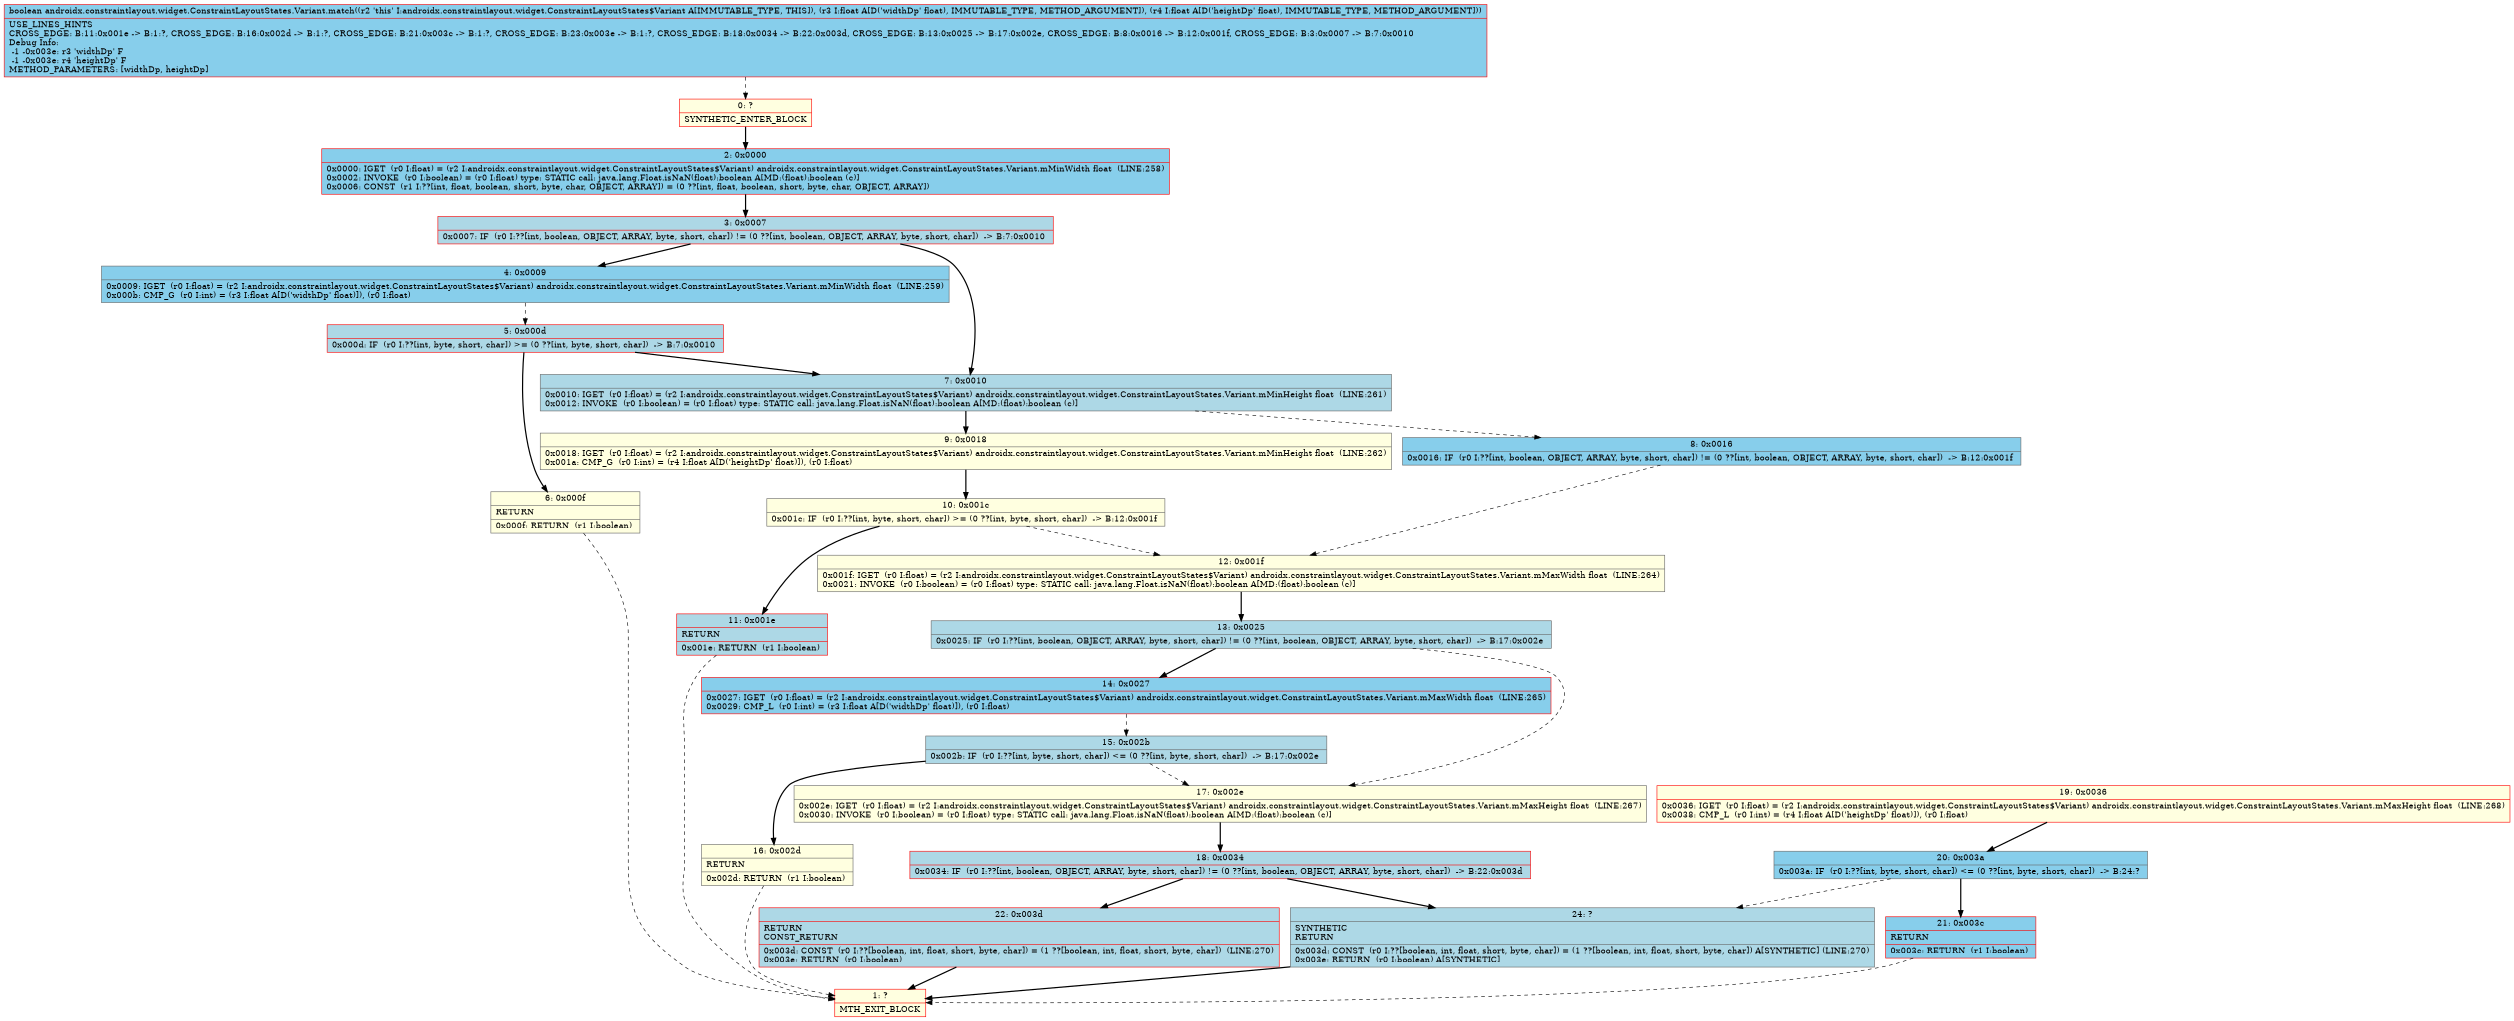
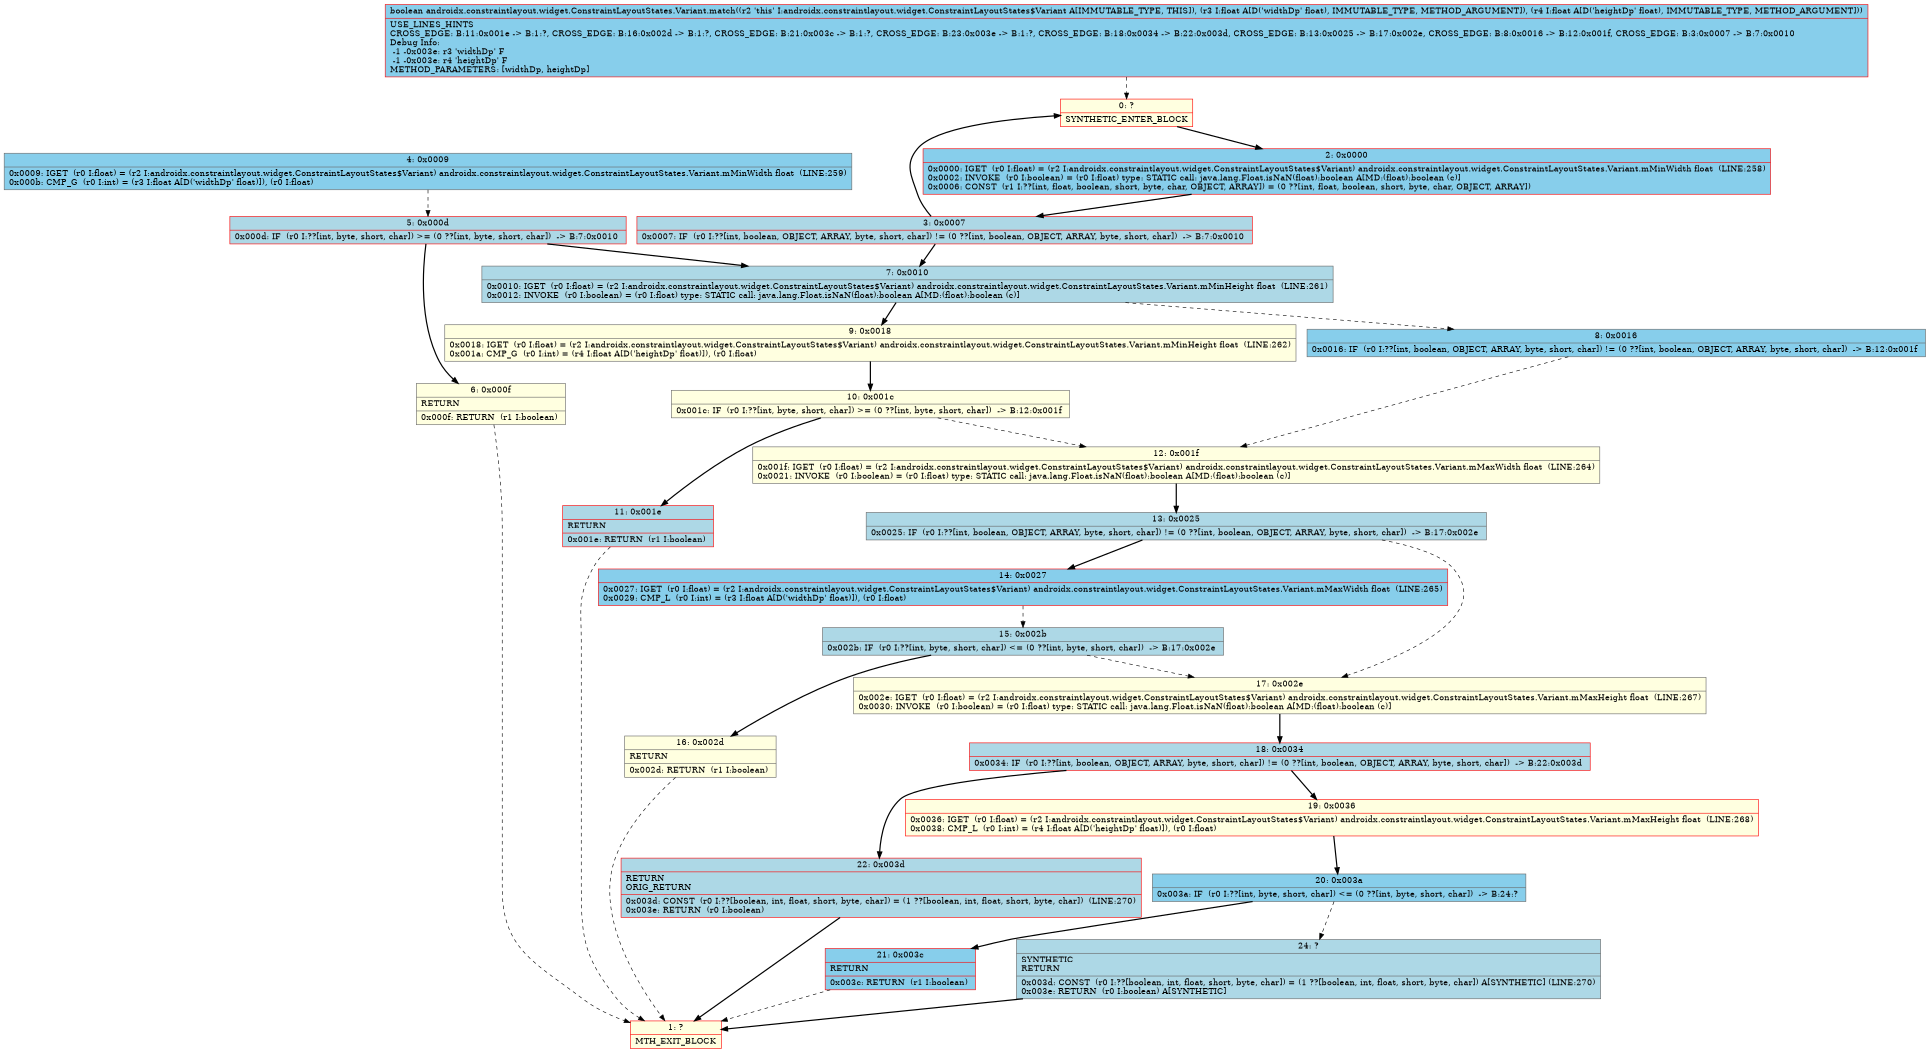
  digraph {
    node [color=gray40 fillcolor=lightyellow shape=record style=filled]
    edge [style=bold]
    n1 [color=red label="{0\:\ ?|SYNTHETIC_ENTER_BLOCK\l}"]
    n2 [color=red fillcolor=skyblue label="{2\:\ 0x0000|0x0000: IGET  (r0 I:float) = (r2 I:androidx.constraintlayout.widget.ConstraintLayoutStates$Variant) androidx.constraintlayout.widget.ConstraintLayoutStates.Variant.mMinWidth float  (LINE:258)\l0x0002: INVOKE  (r0 I:boolean) = (r0 I:float) type: STATIC call: java.lang.Float.isNaN(float):boolean A[MD:(float):boolean (c)]\l0x0006: CONST  (r1 I:??[int, float, boolean, short, byte, char, OBJECT, ARRAY]) = (0 ??[int, float, boolean, short, byte, char, OBJECT, ARRAY]) \l}"]
    n3 [color=red fillcolor=lightblue label="{3\:\ 0x0007|0x0007: IF  (r0 I:??[int, boolean, OBJECT, ARRAY, byte, short, char]) != (0 ??[int, boolean, OBJECT, ARRAY, byte, short, char])  \-\> B:7:0x0010 \l}"]
    n4 [fillcolor=skyblue label="{4\:\ 0x0009|0x0009: IGET  (r0 I:float) = (r2 I:androidx.constraintlayout.widget.ConstraintLayoutStates$Variant) androidx.constraintlayout.widget.ConstraintLayoutStates.Variant.mMinWidth float  (LINE:259)\l0x000b: CMP_G  (r0 I:int) = (r3 I:float A[D('widthDp' float)]), (r0 I:float) \l}"]
    n5 [fillcolor=lightblue label="{7\:\ 0x0010|0x0010: IGET  (r0 I:float) = (r2 I:androidx.constraintlayout.widget.ConstraintLayoutStates$Variant) androidx.constraintlayout.widget.ConstraintLayoutStates.Variant.mMinHeight float  (LINE:261)\l0x0012: INVOKE  (r0 I:boolean) = (r0 I:float) type: STATIC call: java.lang.Float.isNaN(float):boolean A[MD:(float):boolean (c)]\l}"]
    n6 [color=red fillcolor=lightblue label="{5\:\ 0x000d|0x000d: IF  (r0 I:??[int, byte, short, char]) \>= (0 ??[int, byte, short, char])  \-\> B:7:0x0010 \l}"]
    n7 [fillcolor=skyblue label="{8\:\ 0x0016|0x0016: IF  (r0 I:??[int, boolean, OBJECT, ARRAY, byte, short, char]) != (0 ??[int, boolean, OBJECT, ARRAY, byte, short, char])  \-\> B:12:0x001f \l}"]
    n8 [label="{9\:\ 0x0018|0x0018: IGET  (r0 I:float) = (r2 I:androidx.constraintlayout.widget.ConstraintLayoutStates$Variant) androidx.constraintlayout.widget.ConstraintLayoutStates.Variant.mMinHeight float  (LINE:262)\l0x001a: CMP_G  (r0 I:int) = (r4 I:float A[D('heightDp' float)]), (r0 I:float) \l}"]
    n9 [label="{6\:\ 0x000f|RETURN\l|0x000f: RETURN  (r1 I:boolean) \l}"]
    n10 [color=red label="{1\:\ ?|MTH_EXIT_BLOCK\l}"]
    n11 [label="{12\:\ 0x001f|0x001f: IGET  (r0 I:float) = (r2 I:androidx.constraintlayout.widget.ConstraintLayoutStates$Variant) androidx.constraintlayout.widget.ConstraintLayoutStates.Variant.mMaxWidth float  (LINE:264)\l0x0021: INVOKE  (r0 I:boolean) = (r0 I:float) type: STATIC call: java.lang.Float.isNaN(float):boolean A[MD:(float):boolean (c)]\l}"]
    n12 [label="{10\:\ 0x001c|0x001c: IF  (r0 I:??[int, byte, short, char]) \>= (0 ??[int, byte, short, char])  \-\> B:12:0x001f \l}"]
    n13 [fillcolor=lightblue label="{13\:\ 0x0025|0x0025: IF  (r0 I:??[int, boolean, OBJECT, ARRAY, byte, short, char]) != (0 ??[int, boolean, OBJECT, ARRAY, byte, short, char])  \-\> B:17:0x002e \l}"]
    n14 [color=red fillcolor=lightblue label="{11\:\ 0x001e|RETURN\l|0x001e: RETURN  (r1 I:boolean) \l}"]
    n15 [color=red fillcolor=skyblue label="{14\:\ 0x0027|0x0027: IGET  (r0 I:float) = (r2 I:androidx.constraintlayout.widget.ConstraintLayoutStates$Variant) androidx.constraintlayout.widget.ConstraintLayoutStates.Variant.mMaxWidth float  (LINE:265)\l0x0029: CMP_L  (r0 I:int) = (r3 I:float A[D('widthDp' float)]), (r0 I:float) \l}"]
    n16 [label="{17\:\ 0x002e|0x002e: IGET  (r0 I:float) = (r2 I:androidx.constraintlayout.widget.ConstraintLayoutStates$Variant) androidx.constraintlayout.widget.ConstraintLayoutStates.Variant.mMaxHeight float  (LINE:267)\l0x0030: INVOKE  (r0 I:boolean) = (r0 I:float) type: STATIC call: java.lang.Float.isNaN(float):boolean A[MD:(float):boolean (c)]\l}"]
    n17 [fillcolor=lightblue label="{15\:\ 0x002b|0x002b: IF  (r0 I:??[int, byte, short, char]) \<= (0 ??[int, byte, short, char])  \-\> B:17:0x002e \l}"]
    n18 [color=red fillcolor=lightblue label="{18\:\ 0x0034|0x0034: IF  (r0 I:??[int, boolean, OBJECT, ARRAY, byte, short, char]) != (0 ??[int, boolean, OBJECT, ARRAY, byte, short, char])  \-\> B:22:0x003d \l}"]
    n19 [label="{16\:\ 0x002d|RETURN\l|0x002d: RETURN  (r1 I:boolean) \l}"]
    n20 [color=red label="{19\:\ 0x0036|0x0036: IGET  (r0 I:float) = (r2 I:androidx.constraintlayout.widget.ConstraintLayoutStates$Variant) androidx.constraintlayout.widget.ConstraintLayoutStates.Variant.mMaxHeight float  (LINE:268)\l0x0038: CMP_L  (r0 I:int) = (r4 I:float A[D('heightDp' float)]), (r0 I:float) \l}"]
-   n21 [color=red fillcolor=lightblue label="{22\:\ 0x003d|RETURN\lCONST_RETURN\l|0x003d: CONST  (r0 I:??[boolean, int, float, short, byte, char]) = (1 ??[boolean, int, float, short, byte, char])  (LINE:270)\l0x003e: RETURN  (r0 I:boolean) \l}"]
+   n21 [color=red fillcolor=lightblue label="{22\:\ 0x003d|RETURN\lORIG_RETURN\l|0x003d: CONST  (r0 I:??[boolean, int, float, short, byte, char]) = (1 ??[boolean, int, float, short, byte, char])  (LINE:270)\l0x003e: RETURN  (r0 I:boolean) \l}"]
    n22 [fillcolor=skyblue label="{20\:\ 0x003a|0x003a: IF  (r0 I:??[int, byte, short, char]) \<= (0 ??[int, byte, short, char])  \-\> B:24:? \l}"]
    n23 [color=red fillcolor=skyblue label="{21\:\ 0x003c|RETURN\l|0x003c: RETURN  (r1 I:boolean) \l}"]
    n24 [fillcolor=lightblue label="{24\:\ ?|SYNTHETIC\lRETURN\l|0x003d: CONST  (r0 I:??[boolean, int, float, short, byte, char]) = (1 ??[boolean, int, float, short, byte, char]) A[SYNTHETIC] (LINE:270)\l0x003e: RETURN  (r0 I:boolean) A[SYNTHETIC]\l}"]
    n25 [color=red fillcolor=skyblue label="{boolean androidx.constraintlayout.widget.ConstraintLayoutStates.Variant.match((r2 'this' I:androidx.constraintlayout.widget.ConstraintLayoutStates$Variant A[IMMUTABLE_TYPE, THIS]), (r3 I:float A[D('widthDp' float), IMMUTABLE_TYPE, METHOD_ARGUMENT]), (r4 I:float A[D('heightDp' float), IMMUTABLE_TYPE, METHOD_ARGUMENT]))  | USE_LINES_HINTS\lCROSS_EDGE: B:11:0x001e \-\> B:1:?, CROSS_EDGE: B:16:0x002d \-\> B:1:?, CROSS_EDGE: B:21:0x003c \-\> B:1:?, CROSS_EDGE: B:23:0x003e \-\> B:1:?, CROSS_EDGE: B:18:0x0034 \-\> B:22:0x003d, CROSS_EDGE: B:13:0x0025 \-\> B:17:0x002e, CROSS_EDGE: B:8:0x0016 \-\> B:12:0x001f, CROSS_EDGE: B:3:0x0007 \-\> B:7:0x0010\lDebug Info:\l  \-1 \-0x003e: r3 'widthDp' F\l  \-1 \-0x003e: r4 'heightDp' F\lMETHOD_PARAMETERS: [widthDp, heightDp]\l}"]
    n1 -> n2
    n2 -> n3
-   n3 -> n4
+   n3 -> n1
    n3 -> n5
    n4 -> n6 [style=dashed]
    n5 -> n7 [style=dashed]
    n5 -> n8
    n6 -> n5
    n6 -> n9
    n7 -> n11 [style=dashed]
    n8 -> n12
    n9 -> n10 [style=dashed]
    n11 -> n13
    n12 -> n11 [style=dashed]
    n12 -> n14
    n13 -> n15
    n13 -> n16 [style=dashed]
    n14 -> n10 [style=dashed]
    n15 -> n17 [style=dashed]
    n16 -> n18
    n17 -> n16 [style=dashed]
    n17 -> n19
-   n18 -> n24
+   n18 -> n20
    n18 -> n21
    n19 -> n10 [style=dashed]
    n20 -> n22
    n21 -> n10
    n22 -> n23
    n22 -> n24 [style=dashed]
    n23 -> n10 [style=dashed]
    n24 -> n10
    n25 -> n1 [style=dashed]
  }
